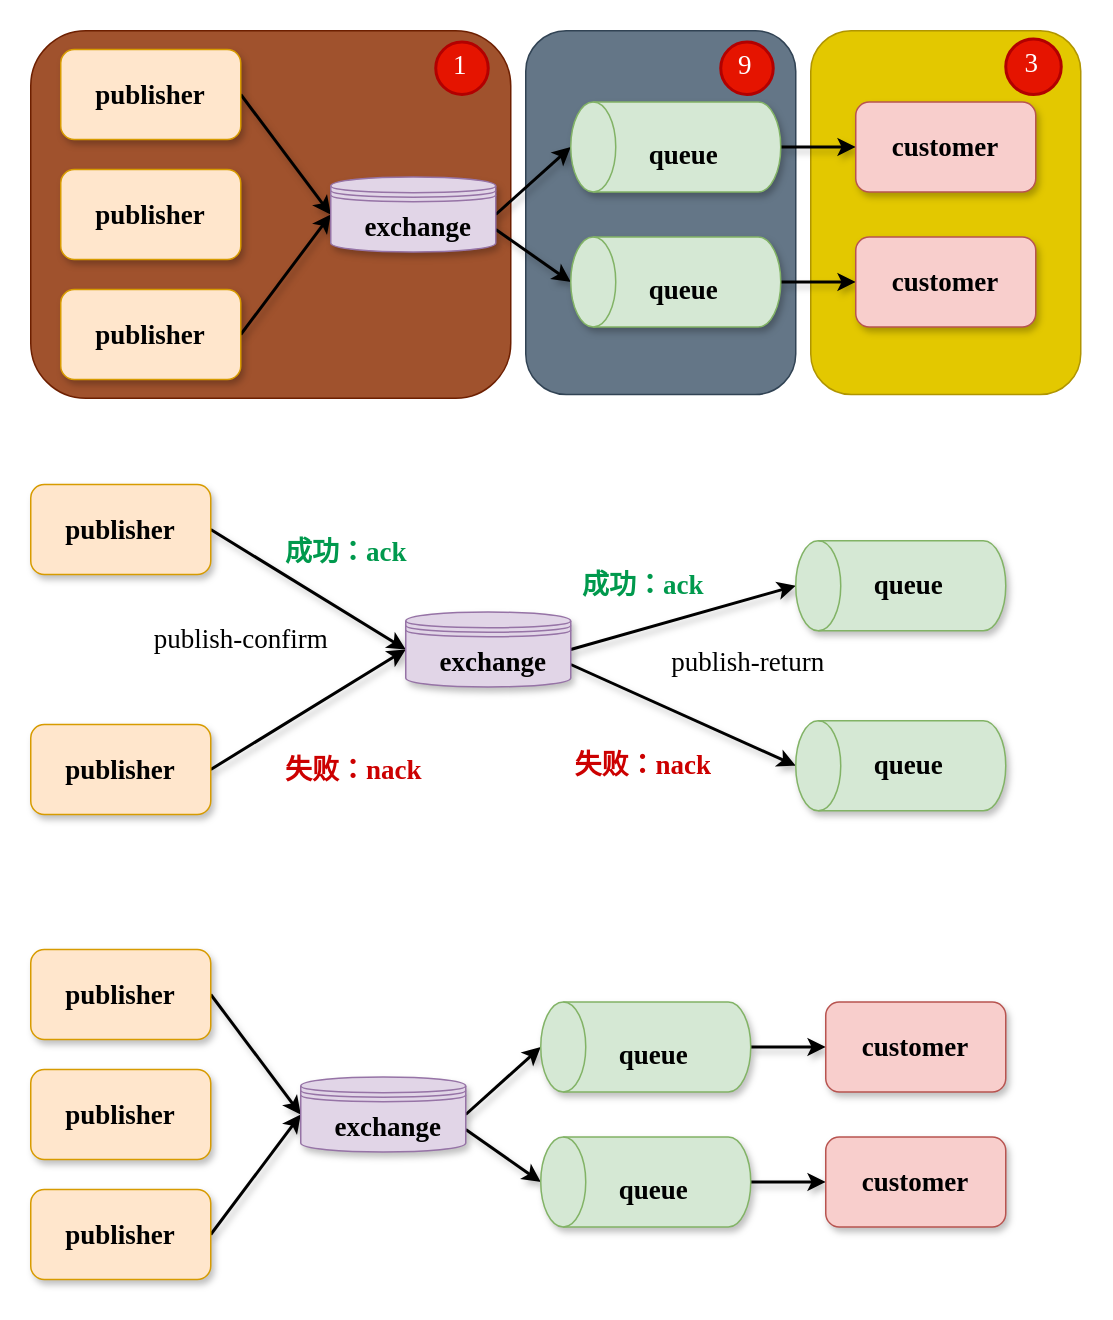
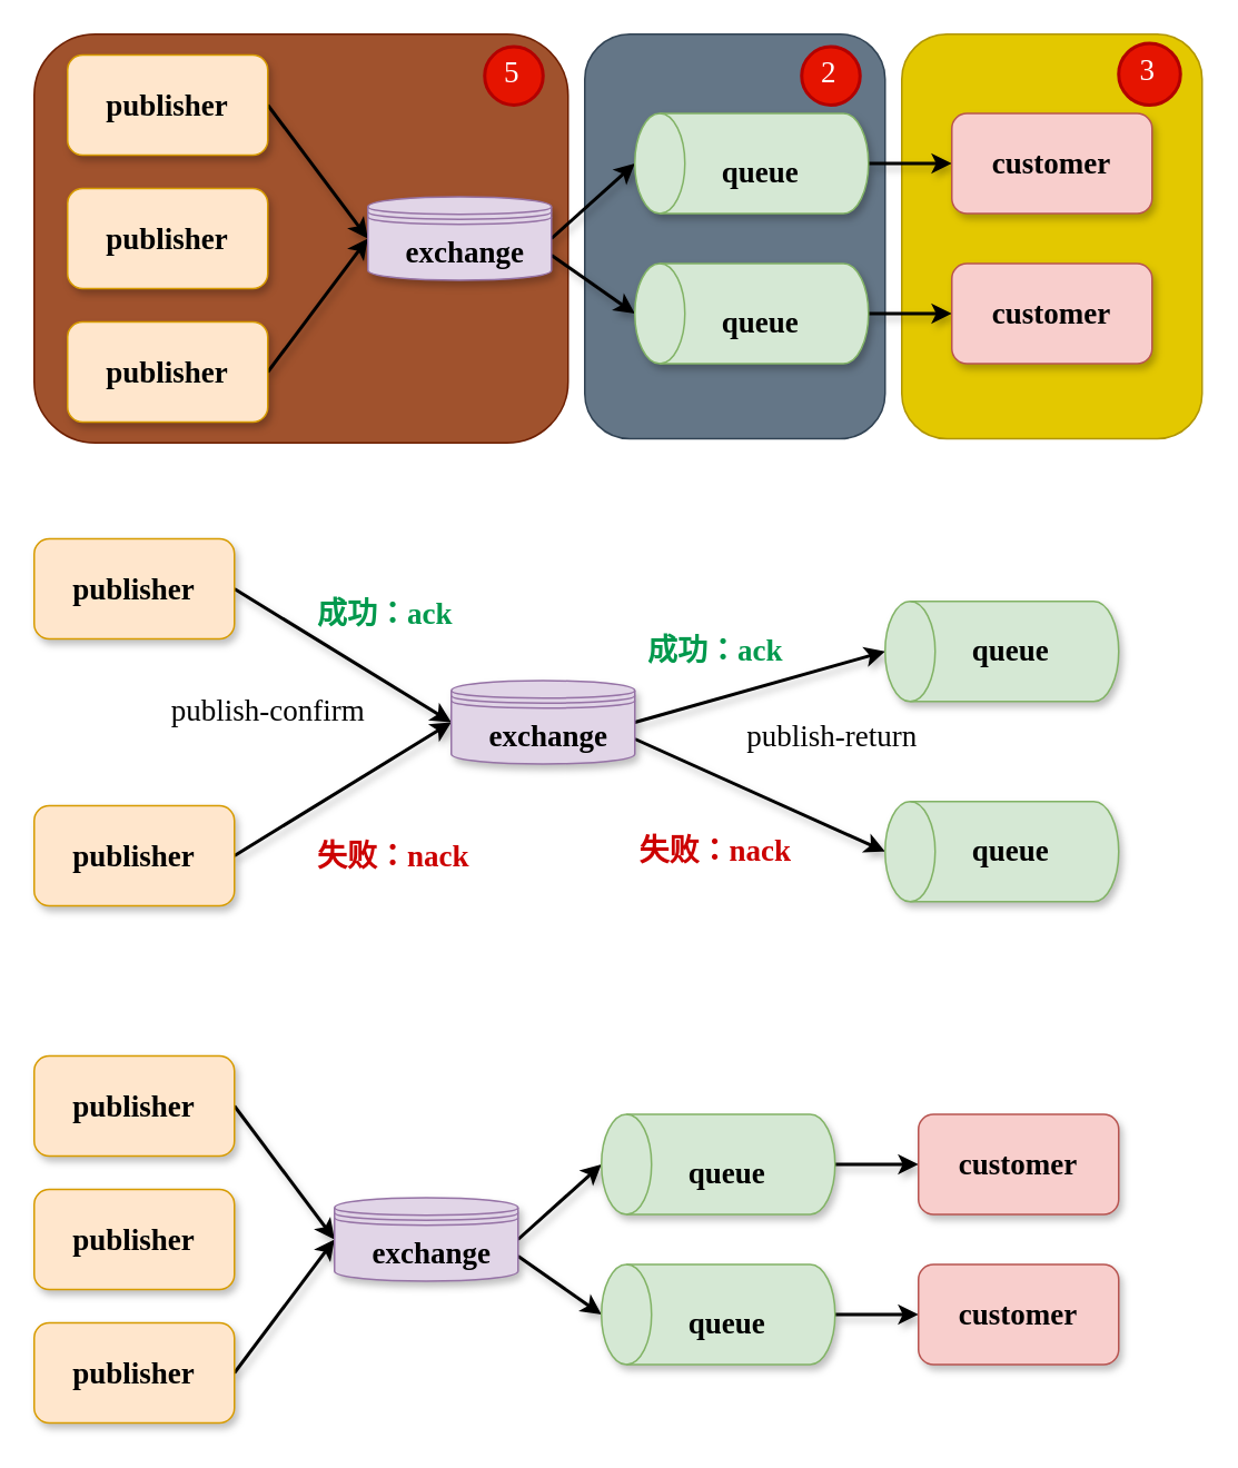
  <mxCell id="0" />
  <mxCell id="1" parent="0" />
  <mxCell id="2" value="" style="rounded=1;whiteSpace=wrap;html=1;shadow=0;sketch=0;fontFamily=JetBrains Mono;fontSize=18;fillColor=#e3c800;strokeColor=#B09500;fontColor=#000000;" parent="1" vertex="1"><mxGeometry x="540" y="20" width="180" height="242.5" as="geometry" /></mxCell>
  <mxCell id="3" value="" style="rounded=1;whiteSpace=wrap;html=1;shadow=0;sketch=0;fontFamily=JetBrains Mono;fontSize=18;fillColor=#647687;strokeColor=#314354;fontColor=#ffffff;" parent="1" vertex="1"><mxGeometry x="350" y="20" width="180" height="242.5" as="geometry" /></mxCell>
  <mxCell id="4" value="" style="rounded=1;whiteSpace=wrap;html=1;shadow=0;sketch=0;fontFamily=JetBrains Mono;fontSize=18;fillColor=#a0522d;strokeColor=#6D1F00;fontColor=#ffffff;" parent="1" vertex="1"><mxGeometry x="20" y="20" width="320" height="245" as="geometry" /></mxCell>
  <mxCell id="5" style="rounded=0;orthogonalLoop=1;jettySize=auto;html=1;exitX=1;exitY=0.5;exitDx=0;exitDy=0;entryX=0;entryY=0.5;entryDx=0;entryDy=0;fontFamily=JetBrains Mono;fontSize=18;strokeWidth=2;shadow=1;sketch=0;" parent="1" source="6" target="12" edge="1"><mxGeometry relative="1" as="geometry" /></mxCell>
  <mxCell id="6" value="publisher" style="rounded=1;whiteSpace=wrap;html=1;fontFamily=JetBrains Mono;fontSize=18;fontStyle=1;sketch=0;fillColor=#ffe6cc;strokeColor=#d79b00;shadow=1;" parent="1" vertex="1"><mxGeometry x="40" y="32.5" width="120" height="60" as="geometry" /></mxCell>
  <mxCell id="7" value="publisher" style="rounded=1;whiteSpace=wrap;html=1;fontFamily=JetBrains Mono;fontSize=18;fontStyle=1;sketch=0;fillColor=#ffe6cc;strokeColor=#d79b00;shadow=1;" parent="1" vertex="1"><mxGeometry x="40" y="112.5" width="120" height="60" as="geometry" /></mxCell>
  <mxCell id="8" style="edgeStyle=none;rounded=0;orthogonalLoop=1;jettySize=auto;html=1;exitX=1;exitY=0.5;exitDx=0;exitDy=0;entryX=0;entryY=0.5;entryDx=0;entryDy=0;fontFamily=JetBrains Mono;fontSize=18;strokeWidth=2;shadow=1;sketch=0;" parent="1" source="9" target="12" edge="1"><mxGeometry relative="1" as="geometry" /></mxCell>
  <mxCell id="9" value="publisher" style="rounded=1;whiteSpace=wrap;html=1;fontFamily=JetBrains Mono;fontSize=18;fontStyle=1;sketch=0;fillColor=#ffe6cc;strokeColor=#d79b00;shadow=1;" parent="1" vertex="1"><mxGeometry x="40" y="192.5" width="120" height="60" as="geometry" /></mxCell>
  <mxCell id="10" style="edgeStyle=none;rounded=0;orthogonalLoop=1;jettySize=auto;html=1;exitX=1;exitY=0.5;exitDx=0;exitDy=0;fontFamily=JetBrains Mono;fontSize=18;entryX=0.5;entryY=0;entryDx=0;entryDy=0;entryPerimeter=0;strokeWidth=2;shadow=1;sketch=0;" parent="1" source="12" target="14" edge="1"><mxGeometry relative="1" as="geometry"><mxPoint x="380" y="62.5" as="targetPoint" /></mxGeometry></mxCell>
  <mxCell id="11" style="edgeStyle=none;rounded=0;orthogonalLoop=1;jettySize=auto;html=1;exitX=1;exitY=0.7;exitDx=0;exitDy=0;entryX=0.5;entryY=0;entryDx=0;entryDy=0;entryPerimeter=0;fontFamily=JetBrains Mono;fontSize=18;strokeWidth=2;shadow=1;sketch=0;" parent="1" source="12" target="17" edge="1"><mxGeometry relative="1" as="geometry" /></mxCell>
  <mxCell id="12" value="" style="shape=datastore;whiteSpace=wrap;html=1;rounded=1;shadow=1;glass=0;labelBackgroundColor=#ffffff;sketch=0;disableMultiStroke=0;disableMultiStrokeFill=0;fontFamily=JetBrains Mono;fontSize=14;fillColor=#e1d5e7;verticalAlign=middle;strokeColor=#9673a6;" parent="1" vertex="1"><mxGeometry x="220" y="117.5" width="110" height="50" as="geometry" /></mxCell>
  <mxCell id="13" style="edgeStyle=none;rounded=0;orthogonalLoop=1;jettySize=auto;html=1;exitX=0.5;exitY=1;exitDx=0;exitDy=0;exitPerimeter=0;entryX=0;entryY=0.5;entryDx=0;entryDy=0;fontFamily=JetBrains Mono;fontSize=18;strokeWidth=2;shadow=1;sketch=0;" parent="1" source="14" target="19" edge="1"><mxGeometry relative="1" as="geometry" /></mxCell>
  <mxCell id="14" value="" style="shape=cylinder3;whiteSpace=wrap;html=1;boundedLbl=1;backgroundOutline=1;size=15;sketch=0;fontFamily=JetBrains Mono;fontSize=18;rotation=-90;fillColor=#d5e8d4;strokeColor=#82b366;shadow=1;" parent="1" vertex="1"><mxGeometry x="420" y="27.5" width="60" height="140" as="geometry" /></mxCell>
  <mxCell id="15" value="&lt;b&gt;queue&lt;/b&gt;" style="text;html=1;align=center;verticalAlign=middle;resizable=0;points=[];autosize=1;strokeColor=none;fillColor=none;fontSize=18;fontFamily=JetBrains Mono;shadow=1;sketch=0;" parent="1" vertex="1"><mxGeometry x="420" y="87.5" width="70" height="30" as="geometry" /></mxCell>
  <mxCell id="16" style="edgeStyle=none;rounded=0;orthogonalLoop=1;jettySize=auto;html=1;exitX=0.5;exitY=1;exitDx=0;exitDy=0;exitPerimeter=0;fontFamily=JetBrains Mono;fontSize=18;strokeWidth=2;shadow=1;sketch=0;" parent="1" source="17" target="20" edge="1"><mxGeometry relative="1" as="geometry" /></mxCell>
  <mxCell id="17" value="" style="shape=cylinder3;whiteSpace=wrap;html=1;boundedLbl=1;backgroundOutline=1;size=15;sketch=0;fontFamily=JetBrains Mono;fontSize=18;rotation=-90;fillColor=#d5e8d4;strokeColor=#82b366;shadow=1;" parent="1" vertex="1"><mxGeometry x="420" y="117.5" width="60" height="140" as="geometry" /></mxCell>
  <mxCell id="18" value="&lt;b&gt;queue&lt;/b&gt;" style="text;html=1;align=center;verticalAlign=middle;resizable=0;points=[];autosize=1;strokeColor=none;fillColor=none;fontSize=18;fontFamily=JetBrains Mono;shadow=1;sketch=0;" parent="1" vertex="1"><mxGeometry x="420" y="177.5" width="70" height="30" as="geometry" /></mxCell>
  <mxCell id="19" value="customer" style="rounded=1;whiteSpace=wrap;html=1;fontFamily=JetBrains Mono;fontSize=18;fontStyle=1;sketch=0;fillColor=#f8cecc;strokeColor=#b85450;shadow=1;" parent="1" vertex="1"><mxGeometry x="570" y="67.5" width="120" height="60" as="geometry" /></mxCell>
  <mxCell id="20" value="customer" style="rounded=1;whiteSpace=wrap;html=1;fontFamily=JetBrains Mono;fontSize=18;fontStyle=1;sketch=0;fillColor=#f8cecc;strokeColor=#b85450;shadow=1;" parent="1" vertex="1"><mxGeometry x="570" y="157.5" width="120" height="60" as="geometry" /></mxCell>
  <mxCell id="21" value="&lt;b&gt;exchange&lt;/b&gt;" style="text;html=1;align=center;verticalAlign=middle;resizable=0;points=[];autosize=1;strokeColor=none;fillColor=none;fontSize=18;fontFamily=JetBrains Mono;" parent="1" vertex="1"><mxGeometry x="228" y="135.5" width="100" height="30" as="geometry" /></mxCell>
- <mxCell id="22" value="1" style="ellipse;whiteSpace=wrap;html=1;aspect=fixed;strokeWidth=2;fontFamily=Tahoma;spacingBottom=4;spacingRight=2;strokeColor=#B20000;shadow=0;sketch=0;fontSize=18;fillColor=#e51400;fontColor=#ffffff;" parent="1" vertex="1"><mxGeometry x="290" y="27.5" width="35" height="35" as="geometry" /></mxCell>
- <mxCell id="23" value="9" style="ellipse;whiteSpace=wrap;html=1;aspect=fixed;strokeWidth=2;fontFamily=Tahoma;spacingBottom=4;spacingRight=2;strokeColor=#B20000;shadow=0;sketch=0;fontSize=18;fillColor=#e51400;fontColor=#ffffff;" parent="1" vertex="1"><mxGeometry x="480" y="27.5" width="35" height="35" as="geometry" /></mxCell>
+ <mxCell id="22" value="5" style="ellipse;whiteSpace=wrap;html=1;aspect=fixed;strokeWidth=2;fontFamily=Tahoma;spacingBottom=4;spacingRight=2;strokeColor=#B20000;shadow=0;sketch=0;fontSize=18;fillColor=#e51400;fontColor=#ffffff;" parent="1" vertex="1"><mxGeometry x="290" y="27.5" width="35" height="35" as="geometry" /></mxCell>
+ <mxCell id="23" value="2" style="ellipse;whiteSpace=wrap;html=1;aspect=fixed;strokeWidth=2;fontFamily=Tahoma;spacingBottom=4;spacingRight=2;strokeColor=#B20000;shadow=0;sketch=0;fontSize=18;fillColor=#e51400;fontColor=#ffffff;" parent="1" vertex="1"><mxGeometry x="480" y="27.5" width="35" height="35" as="geometry" /></mxCell>
  <mxCell id="24" value="3" style="ellipse;whiteSpace=wrap;html=1;aspect=fixed;strokeWidth=2;fontFamily=Tahoma;spacingBottom=4;spacingRight=2;strokeColor=#B20000;shadow=0;sketch=0;fontSize=18;fillColor=#e51400;fontColor=#ffffff;" parent="1" vertex="1"><mxGeometry x="670" y="25.5" width="37" height="37" as="geometry" /></mxCell>
  <mxCell id="25" style="rounded=0;orthogonalLoop=1;jettySize=auto;html=1;exitX=1;exitY=0.5;exitDx=0;exitDy=0;entryX=0;entryY=0.5;entryDx=0;entryDy=0;fontFamily=JetBrains Mono;fontSize=18;strokeWidth=2;shadow=1;sketch=0;" parent="1" source="27" target="33" edge="1"><mxGeometry relative="1" as="geometry" /></mxCell>
  <mxCell id="26" value="publish-confirm" style="edgeLabel;html=1;align=center;verticalAlign=middle;resizable=0;points=[];fontSize=18;fontFamily=JetBrains Mono;" parent="25" vertex="1" connectable="0"><mxGeometry x="-0.222" y="1" relative="1" as="geometry"><mxPoint x="-31" y="43" as="offset" /></mxGeometry></mxCell>
  <mxCell id="27" value="publisher" style="rounded=1;whiteSpace=wrap;html=1;fontFamily=JetBrains Mono;fontSize=18;fontStyle=1;sketch=0;fillColor=#ffe6cc;strokeColor=#d79b00;shadow=1;" parent="1" vertex="1"><mxGeometry x="20" y="322.5" width="120" height="60" as="geometry" /></mxCell>
  <mxCell id="28" style="edgeStyle=none;rounded=0;sketch=0;orthogonalLoop=1;jettySize=auto;html=1;exitX=1;exitY=0.5;exitDx=0;exitDy=0;entryX=0;entryY=0.5;entryDx=0;entryDy=0;shadow=1;fontFamily=JetBrains Mono;fontSize=18;fontColor=#000000;strokeWidth=2;" parent="1" source="29" target="33" edge="1"><mxGeometry relative="1" as="geometry" /></mxCell>
  <mxCell id="29" value="publisher" style="rounded=1;whiteSpace=wrap;html=1;fontFamily=JetBrains Mono;fontSize=18;fontStyle=1;sketch=0;fillColor=#ffe6cc;strokeColor=#d79b00;shadow=1;" parent="1" vertex="1"><mxGeometry x="20" y="482.5" width="120" height="60" as="geometry" /></mxCell>
  <mxCell id="30" style="edgeStyle=none;rounded=0;orthogonalLoop=1;jettySize=auto;html=1;exitX=1;exitY=0.5;exitDx=0;exitDy=0;fontFamily=JetBrains Mono;fontSize=18;entryX=0.5;entryY=0;entryDx=0;entryDy=0;entryPerimeter=0;strokeWidth=2;shadow=1;sketch=0;" parent="1" source="33" target="34" edge="1"><mxGeometry relative="1" as="geometry"><mxPoint x="430" y="352.5" as="targetPoint" /></mxGeometry></mxCell>
  <mxCell id="31" value="publish-return" style="edgeLabel;html=1;align=center;verticalAlign=middle;resizable=0;points=[];fontSize=18;fontFamily=JetBrains Mono;fontColor=#000000;" parent="30" vertex="1" connectable="0"><mxGeometry x="-0.386" relative="1" as="geometry"><mxPoint x="71" y="21" as="offset" /></mxGeometry></mxCell>
  <mxCell id="32" style="edgeStyle=none;rounded=0;orthogonalLoop=1;jettySize=auto;html=1;exitX=1;exitY=0.7;exitDx=0;exitDy=0;entryX=0.5;entryY=0;entryDx=0;entryDy=0;entryPerimeter=0;fontFamily=JetBrains Mono;fontSize=18;strokeWidth=2;shadow=1;sketch=0;" parent="1" source="33" target="36" edge="1"><mxGeometry relative="1" as="geometry" /></mxCell>
  <mxCell id="33" value="" style="shape=datastore;whiteSpace=wrap;html=1;rounded=1;shadow=1;glass=0;labelBackgroundColor=#ffffff;sketch=0;disableMultiStroke=0;disableMultiStrokeFill=0;fontFamily=JetBrains Mono;fontSize=14;fillColor=#e1d5e7;verticalAlign=middle;strokeColor=#9673a6;" parent="1" vertex="1"><mxGeometry x="270" y="407.5" width="110" height="50" as="geometry" /></mxCell>
  <mxCell id="34" value="" style="shape=cylinder3;whiteSpace=wrap;html=1;boundedLbl=1;backgroundOutline=1;size=15;sketch=0;fontFamily=JetBrains Mono;fontSize=18;rotation=-90;fillColor=#d5e8d4;strokeColor=#82b366;shadow=1;" parent="1" vertex="1"><mxGeometry x="570" y="320" width="60" height="140" as="geometry" /></mxCell>
  <mxCell id="35" value="&lt;b&gt;queue&lt;/b&gt;" style="text;html=1;align=center;verticalAlign=middle;resizable=0;points=[];autosize=1;strokeColor=none;fillColor=none;fontSize=18;fontFamily=JetBrains Mono;shadow=1;sketch=0;" parent="1" vertex="1"><mxGeometry x="570" y="374.5" width="70" height="30" as="geometry" /></mxCell>
  <mxCell id="36" value="" style="shape=cylinder3;whiteSpace=wrap;html=1;boundedLbl=1;backgroundOutline=1;size=15;sketch=0;fontFamily=JetBrains Mono;fontSize=18;rotation=-90;fillColor=#d5e8d4;strokeColor=#82b366;shadow=1;" parent="1" vertex="1"><mxGeometry x="570" y="440" width="60" height="140" as="geometry" /></mxCell>
  <mxCell id="37" value="&lt;b&gt;queue&lt;/b&gt;" style="text;html=1;align=center;verticalAlign=middle;resizable=0;points=[];autosize=1;strokeColor=none;fillColor=none;fontSize=18;fontFamily=JetBrains Mono;shadow=1;sketch=0;" parent="1" vertex="1"><mxGeometry x="570" y="495" width="70" height="30" as="geometry" /></mxCell>
  <mxCell id="38" value="&lt;b&gt;exchange&lt;/b&gt;" style="text;html=1;align=center;verticalAlign=middle;resizable=0;points=[];autosize=1;strokeColor=none;fillColor=none;fontSize=18;fontFamily=JetBrains Mono;" parent="1" vertex="1"><mxGeometry x="278" y="425.5" width="100" height="30" as="geometry" /></mxCell>
  <mxCell id="39" value="成功：ack" style="text;html=1;align=center;verticalAlign=middle;resizable=0;points=[];autosize=1;strokeColor=none;fillColor=none;fontSize=18;fontFamily=JetBrains Mono;fontColor=#00994D;fontStyle=1" parent="1" vertex="1"><mxGeometry x="180" y="352.5" width="100" height="30" as="geometry" /></mxCell>
  <mxCell id="40" value="失败：nack" style="text;html=1;align=center;verticalAlign=middle;resizable=0;points=[];autosize=1;strokeColor=none;fillColor=none;fontSize=18;fontFamily=JetBrains Mono;fontColor=#CC0000;fontStyle=1" parent="1" vertex="1"><mxGeometry x="180" y="497.5" width="110" height="30" as="geometry" /></mxCell>
  <mxCell id="41" value="成功：ack" style="text;html=1;align=center;verticalAlign=middle;resizable=0;points=[];autosize=1;strokeColor=none;fillColor=none;fontSize=18;fontFamily=JetBrains Mono;fontColor=#00994D;fontStyle=1" parent="1" vertex="1"><mxGeometry x="378" y="374.5" width="100" height="30" as="geometry" /></mxCell>
  <mxCell id="42" value="失败：nack" style="text;html=1;align=center;verticalAlign=middle;resizable=0;points=[];autosize=1;strokeColor=none;fillColor=none;fontSize=18;fontFamily=JetBrains Mono;fontColor=#CC0000;fontStyle=1" parent="1" vertex="1"><mxGeometry x="373" y="495" width="110" height="30" as="geometry" /></mxCell>
  <mxCell id="43" value="" style="shape=image;html=1;verticalAlign=top;verticalLabelPosition=bottom;labelBackgroundColor=#ffffff;imageAspect=0;aspect=fixed;image=https://cdn1.iconfinder.com/data/icons/DarkGlass_Reworked/128x128/actions/stop.png;shadow=0;sketch=0;fontFamily=JetBrains Mono;fontSize=18;fontColor=#CC0000;" parent="1" vertex="1"><mxGeometry x="436" y="457.5" width="42" height="42" as="geometry" /></mxCell>
  <mxCell id="44" value="" style="shape=image;html=1;verticalAlign=top;verticalLabelPosition=bottom;labelBackgroundColor=#ffffff;imageAspect=0;aspect=fixed;image=https://cdn1.iconfinder.com/data/icons/DarkGlass_Reworked/128x128/actions/stop.png;shadow=0;sketch=0;fontFamily=JetBrains Mono;fontSize=18;fontColor=#CC0000;" parent="1" vertex="1"><mxGeometry x="180" y="455.5" width="42" height="42" as="geometry" /></mxCell>
  <mxCell id="45" style="rounded=0;orthogonalLoop=1;jettySize=auto;html=1;exitX=1;exitY=0.5;exitDx=0;exitDy=0;entryX=0;entryY=0.5;entryDx=0;entryDy=0;fontFamily=JetBrains Mono;fontSize=18;strokeWidth=2;shadow=1;sketch=0;" edge="1" parent="1" source="46" target="52"><mxGeometry relative="1" as="geometry" /></mxCell>
  <mxCell id="46" value="publisher" style="rounded=1;whiteSpace=wrap;html=1;fontFamily=JetBrains Mono;fontSize=18;fontStyle=1;sketch=0;fillColor=#ffe6cc;strokeColor=#d79b00;shadow=1;" vertex="1" parent="1"><mxGeometry x="20" y="632.5" width="120" height="60" as="geometry" /></mxCell>
  <mxCell id="47" value="publisher" style="rounded=1;whiteSpace=wrap;html=1;fontFamily=JetBrains Mono;fontSize=18;fontStyle=1;sketch=0;fillColor=#ffe6cc;strokeColor=#d79b00;shadow=1;" vertex="1" parent="1"><mxGeometry x="20" y="712.5" width="120" height="60" as="geometry" /></mxCell>
  <mxCell id="48" style="edgeStyle=none;rounded=0;orthogonalLoop=1;jettySize=auto;html=1;exitX=1;exitY=0.5;exitDx=0;exitDy=0;entryX=0;entryY=0.5;entryDx=0;entryDy=0;fontFamily=JetBrains Mono;fontSize=18;strokeWidth=2;shadow=1;sketch=0;" edge="1" parent="1" source="49" target="52"><mxGeometry relative="1" as="geometry" /></mxCell>
  <mxCell id="49" value="publisher" style="rounded=1;whiteSpace=wrap;html=1;fontFamily=JetBrains Mono;fontSize=18;fontStyle=1;sketch=0;fillColor=#ffe6cc;strokeColor=#d79b00;shadow=1;" vertex="1" parent="1"><mxGeometry x="20" y="792.5" width="120" height="60" as="geometry" /></mxCell>
  <mxCell id="50" style="edgeStyle=none;rounded=0;orthogonalLoop=1;jettySize=auto;html=1;exitX=1;exitY=0.5;exitDx=0;exitDy=0;fontFamily=JetBrains Mono;fontSize=18;entryX=0.5;entryY=0;entryDx=0;entryDy=0;entryPerimeter=0;strokeWidth=2;shadow=1;sketch=0;" edge="1" parent="1" source="52" target="54"><mxGeometry relative="1" as="geometry"><mxPoint x="360" y="662.5" as="targetPoint" /></mxGeometry></mxCell>
  <mxCell id="51" style="edgeStyle=none;rounded=0;orthogonalLoop=1;jettySize=auto;html=1;exitX=1;exitY=0.7;exitDx=0;exitDy=0;entryX=0.5;entryY=0;entryDx=0;entryDy=0;entryPerimeter=0;fontFamily=JetBrains Mono;fontSize=18;strokeWidth=2;shadow=1;sketch=0;" edge="1" parent="1" source="52" target="57"><mxGeometry relative="1" as="geometry" /></mxCell>
  <mxCell id="52" value="" style="shape=datastore;whiteSpace=wrap;html=1;rounded=1;shadow=1;glass=0;labelBackgroundColor=#ffffff;sketch=0;disableMultiStroke=0;disableMultiStrokeFill=0;fontFamily=JetBrains Mono;fontSize=14;fillColor=#e1d5e7;verticalAlign=middle;strokeColor=#9673a6;" vertex="1" parent="1"><mxGeometry x="200" y="717.5" width="110" height="50" as="geometry" /></mxCell>
  <mxCell id="53" style="edgeStyle=none;rounded=0;orthogonalLoop=1;jettySize=auto;html=1;exitX=0.5;exitY=1;exitDx=0;exitDy=0;exitPerimeter=0;entryX=0;entryY=0.5;entryDx=0;entryDy=0;fontFamily=JetBrains Mono;fontSize=18;strokeWidth=2;shadow=1;sketch=0;" edge="1" parent="1" source="54" target="59"><mxGeometry relative="1" as="geometry" /></mxCell>
  <mxCell id="54" value="" style="shape=cylinder3;whiteSpace=wrap;html=1;boundedLbl=1;backgroundOutline=1;size=15;sketch=0;fontFamily=JetBrains Mono;fontSize=18;rotation=-90;fillColor=#d5e8d4;strokeColor=#82b366;shadow=1;" vertex="1" parent="1"><mxGeometry x="400" y="627.5" width="60" height="140" as="geometry" /></mxCell>
  <mxCell id="55" value="&lt;b&gt;queue&lt;/b&gt;" style="text;html=1;align=center;verticalAlign=middle;resizable=0;points=[];autosize=1;strokeColor=none;fillColor=none;fontSize=18;fontFamily=JetBrains Mono;shadow=1;sketch=0;" vertex="1" parent="1"><mxGeometry x="400" y="687.5" width="70" height="30" as="geometry" /></mxCell>
  <mxCell id="56" style="edgeStyle=none;rounded=0;orthogonalLoop=1;jettySize=auto;html=1;exitX=0.5;exitY=1;exitDx=0;exitDy=0;exitPerimeter=0;fontFamily=JetBrains Mono;fontSize=18;strokeWidth=2;shadow=1;sketch=0;" edge="1" parent="1" source="57" target="60"><mxGeometry relative="1" as="geometry" /></mxCell>
  <mxCell id="57" value="" style="shape=cylinder3;whiteSpace=wrap;html=1;boundedLbl=1;backgroundOutline=1;size=15;sketch=0;fontFamily=JetBrains Mono;fontSize=18;rotation=-90;fillColor=#d5e8d4;strokeColor=#82b366;shadow=1;" vertex="1" parent="1"><mxGeometry x="400" y="717.5" width="60" height="140" as="geometry" /></mxCell>
  <mxCell id="58" value="&lt;b&gt;queue&lt;/b&gt;" style="text;html=1;align=center;verticalAlign=middle;resizable=0;points=[];autosize=1;strokeColor=none;fillColor=none;fontSize=18;fontFamily=JetBrains Mono;shadow=1;sketch=0;" vertex="1" parent="1"><mxGeometry x="400" y="777.5" width="70" height="30" as="geometry" /></mxCell>
  <mxCell id="59" value="customer" style="rounded=1;whiteSpace=wrap;html=1;fontFamily=JetBrains Mono;fontSize=18;fontStyle=1;sketch=0;fillColor=#f8cecc;strokeColor=#b85450;shadow=1;" vertex="1" parent="1"><mxGeometry x="550" y="667.5" width="120" height="60" as="geometry" /></mxCell>
  <mxCell id="60" value="customer" style="rounded=1;whiteSpace=wrap;html=1;fontFamily=JetBrains Mono;fontSize=18;fontStyle=1;sketch=0;fillColor=#f8cecc;strokeColor=#b85450;shadow=1;" vertex="1" parent="1"><mxGeometry x="550" y="757.5" width="120" height="60" as="geometry" /></mxCell>
  <mxCell id="61" value="&lt;b&gt;exchange&lt;/b&gt;" style="text;html=1;align=center;verticalAlign=middle;resizable=0;points=[];autosize=1;strokeColor=none;fillColor=none;fontSize=18;fontFamily=JetBrains Mono;" vertex="1" parent="1"><mxGeometry x="208" y="735.5" width="100" height="30" as="geometry" /></mxCell>
